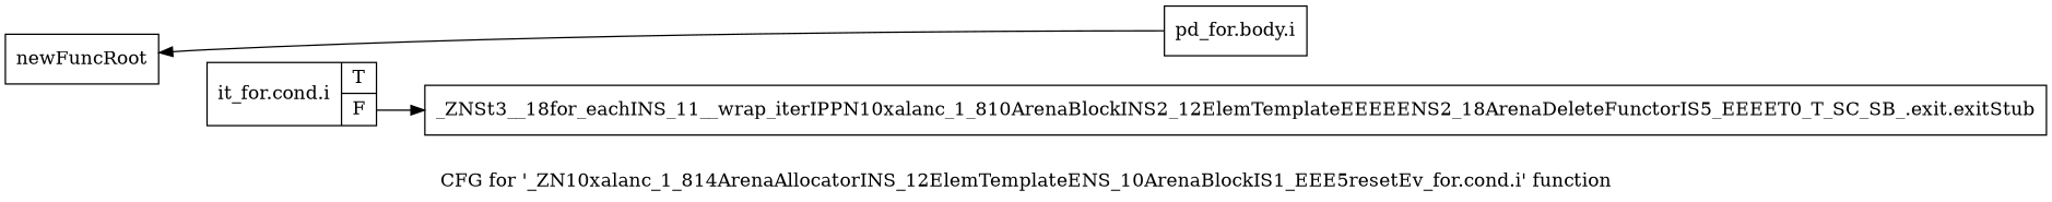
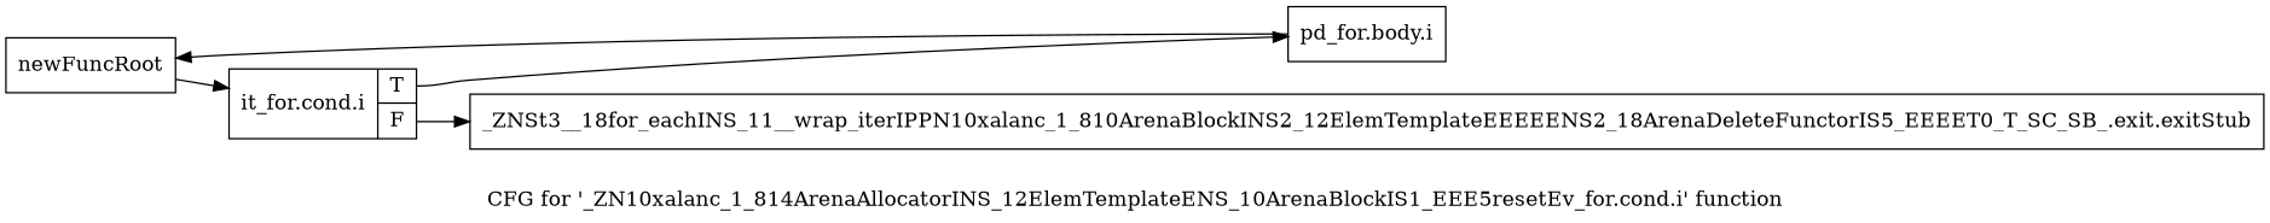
  digraph {
    label="CFG for '_ZN10xalanc_1_814ArenaAllocatorINS_12ElemTemplateENS_10ArenaBlockIS1_EEE5resetEv_for.cond.i' function"
    rankdir=LR
    node [shape=record]
    n1 [label="{newFuncRoot}"]
    n2 [label="{it_for.cond.i|{<s0>T|<s1>F}}"]
    n3 [label="{_ZNSt3__18for_eachINS_11__wrap_iterIPPN10xalanc_1_810ArenaBlockINS2_12ElemTemplateEEEEENS2_18ArenaDeleteFunctorIS5_EEEET0_T_SC_SB_.exit.exitStub}"]
    n4 [label="{pd_for.body.i}"]
+   n1 -> n2
    n2 -> n3 [tailport=s1]
+   n2 -> n4 [tailport=s0]
    n4 -> n1
  }
